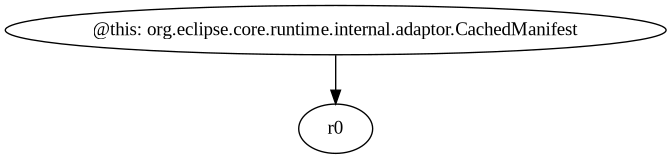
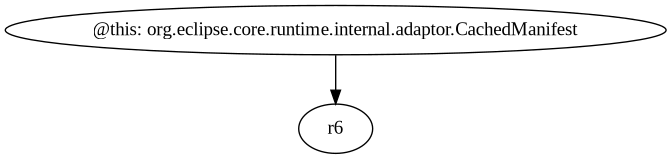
  digraph {
    fontname="Liberation Serif"
    node [fontname="Liberation Serif"]
    n1 [label="@this: org.eclipse.core.runtime.internal.adaptor.CachedManifest"]
-   n2 [label=r0]
+   n2 [label=r6]
    n1 -> n2 [fontname="Liberation Serif"]
  }
